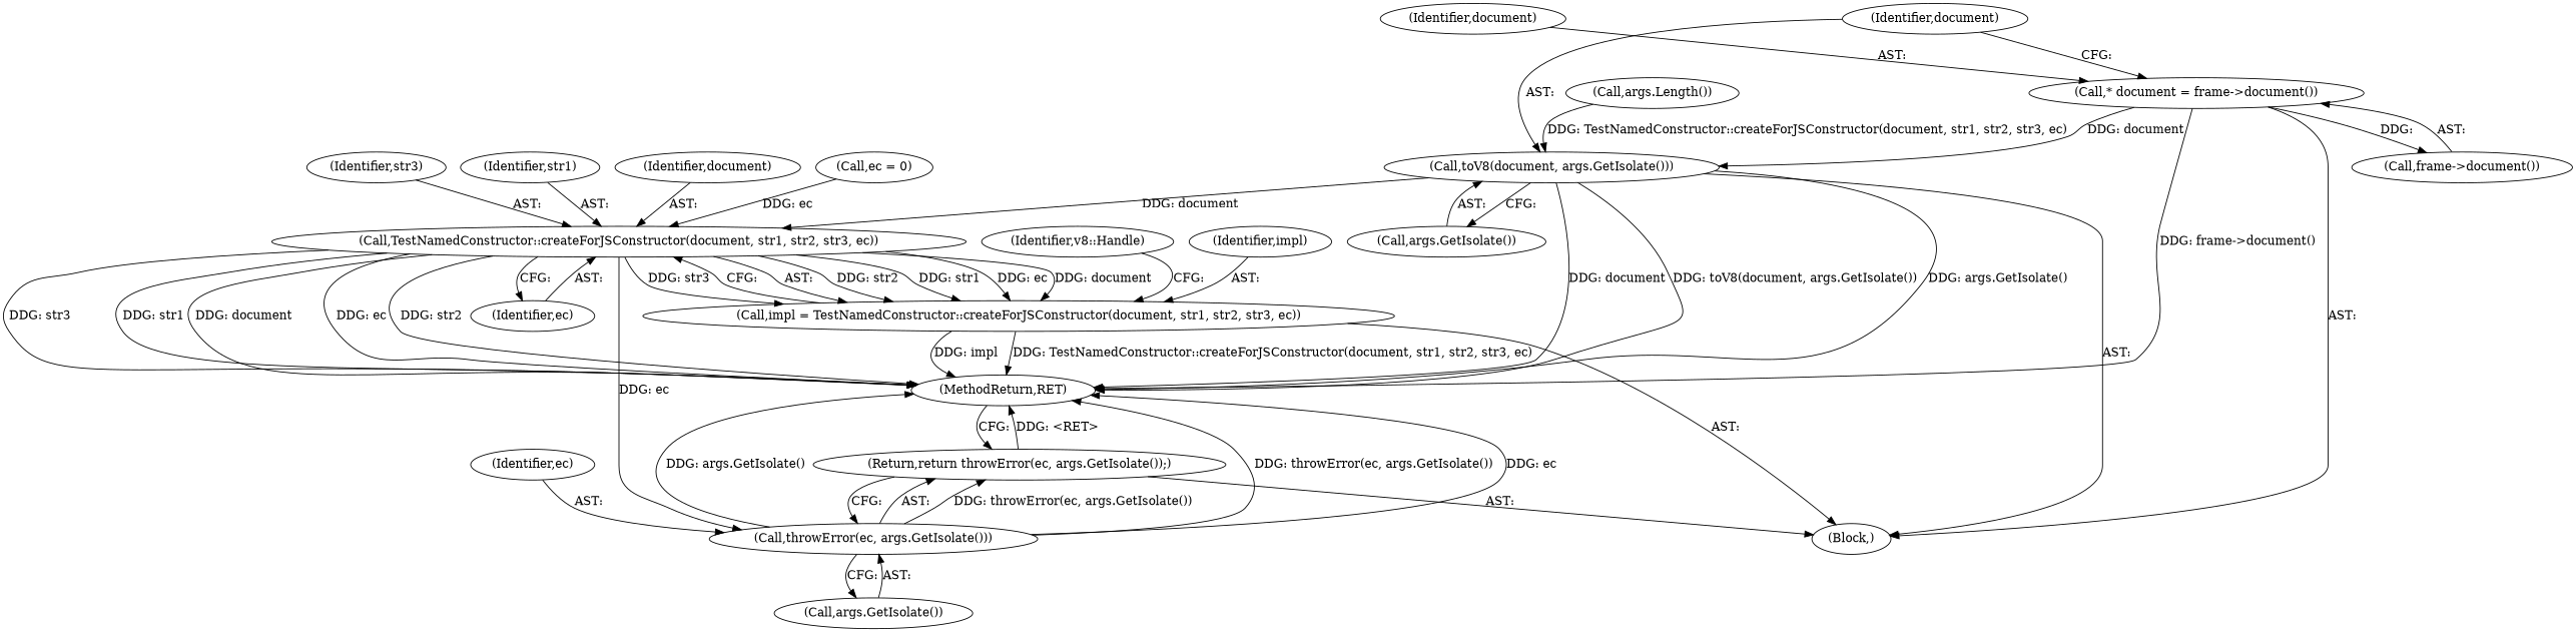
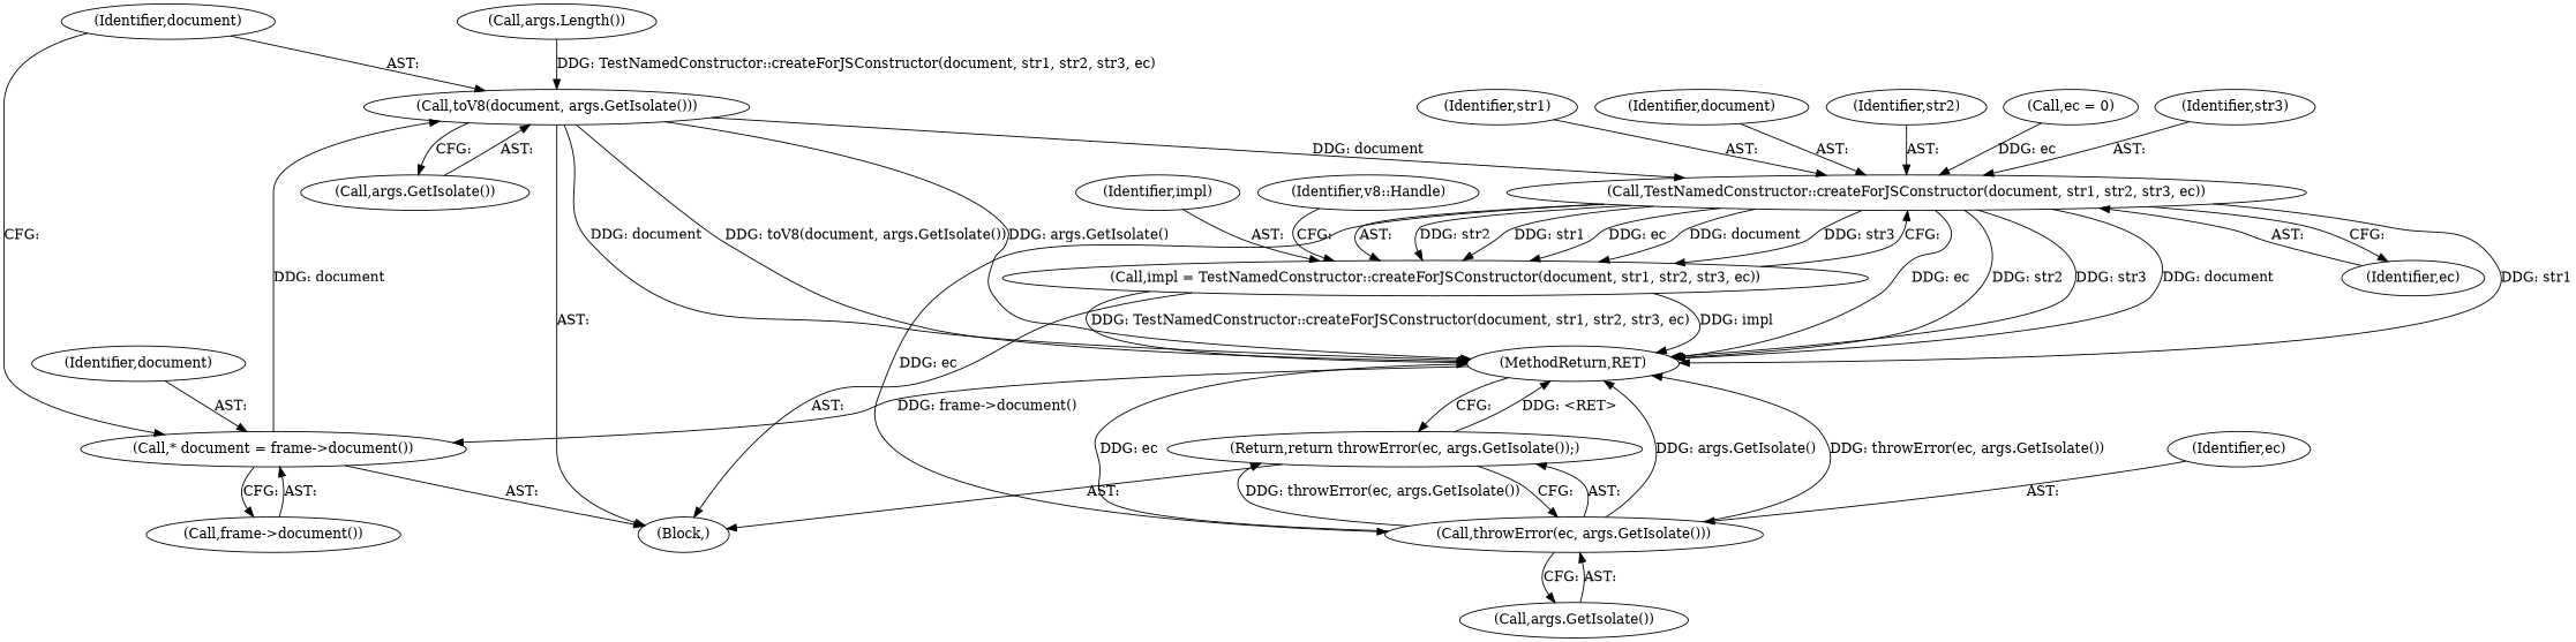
  digraph {
    fontname="DejaVu Serif"
    node [fontname="DejaVu Serif"]
    edge [fontname="DejaVu Serif"]
    n1 [label="(Call,toV8(document, args.GetIsolate()))"]
    n2 [label="(Call,TestNamedConstructor::createForJSConstructor(document, str1, str2, str3, ec))"]
    n3 [label="(Call,args.GetIsolate())"]
    n4 [label="(MethodReturn,RET)"]
    n5 [label="(Block,)"]
    n6 [label="(Call,impl = TestNamedConstructor::createForJSConstructor(document, str1, str2, str3, ec))"]
    n7 [label="(Call,throwError(ec, args.GetIsolate()))"]
    n8 [label="(Identifier,ec)"]
    n9 [label="(Return,return throwError(ec, args.GetIsolate());)"]
    n10 [label="(Call,* document = frame->document())"]
    n11 [label="(Call,frame->document())"]
    n12 [label="(Call,args.GetIsolate())"]
    n13 [label="(Identifier,str3)"]
    n14 [label="(Call,args.Length())"]
    n15 [label="(Identifier,ec)"]
    n16 [label="(Identifier,impl)"]
    n17 [label="(Identifier,str1)"]
    n18 [label="(Identifier,document)"]
    n19 [label="(Identifier,document)"]
+   n20 [label="(Identifier,str2)"]
    n21 [label="(Call,ec = 0)"]
    n22 [label="(Identifier,v8::Handle)"]
    n23 [label="(Identifier,document)"]
    n1 -> n2 [label="DDG: document"]
    n1 -> n3 [label="CFG: "]
    n1 -> n4 [label="DDG: document"]
    n1 -> n4 [label="DDG: toV8(document, args.GetIsolate())"]
    n1 -> n4 [label="DDG: args.GetIsolate()"]
    n1 -> n5 [label="AST: "]
    n2 -> n4 [label="DDG: str2"]
    n2 -> n4 [label="DDG: str3"]
    n2 -> n4 [label="DDG: document"]
    n2 -> n4 [label="DDG: str1"]
    n2 -> n4 [label="DDG: ec"]
    n2 -> n6 [label="AST: "]
    n2 -> n6 [label="DDG: str2"]
    n2 -> n6 [label="DDG: str1"]
    n2 -> n6 [label="DDG: ec"]
    n2 -> n6 [label="DDG: document"]
    n2 -> n6 [label="DDG: str3"]
    n2 -> n7 [label="DDG: ec"]
    n2 -> n8 [label="CFG: "]
    n3 -> n1 [label="AST: "]
    n4 -> n9 [label="CFG: "]
    n6 -> n2 [label="CFG: "]
    n6 -> n4 [label="DDG: impl"]
    n6 -> n4 [label="DDG: TestNamedConstructor::createForJSConstructor(document, str1, str2, str3, ec)"]
    n6 -> n5 [label="AST: "]
    n7 -> n4 [label="DDG: ec"]
    n7 -> n4 [label="DDG: args.GetIsolate()"]
    n7 -> n4 [label="DDG: throwError(ec, args.GetIsolate())"]
    n7 -> n9 [label="AST: "]
    n7 -> n9 [label="DDG: throwError(ec, args.GetIsolate())"]
    n7 -> n12 [label="CFG: "]
    n8 -> n2 [label="AST: "]
    n9 -> n4 [label="DDG: <RET>"]
    n9 -> n5 [label="AST: "]
    n9 -> n7 [label="CFG: "]
    n10 -> n1 [label="DDG: document"]
-   n10 -> n4 [label="DDG: frame->document()"]
+   n4 -> n10 [label="DDG: frame->document()"]
    n10 -> n5 [label="AST: "]
-   n10 -> n11 [label="DDG: "]
+   n10 -> n11 [label="CFG: "]
    n11 -> n10 [label="AST: "]
    n12 -> n7 [label="AST: "]
    n13 -> n2 [label="AST: "]
    n14 -> n1 [label="DDG: TestNamedConstructor::createForJSConstructor(document, str1, str2, str3, ec)"]
    n15 -> n7 [label="AST: "]
    n16 -> n6 [label="AST: "]
    n17 -> n2 [label="AST: "]
    n18 -> n2 [label="AST: "]
    n19 -> n10 [label="AST: "]
+   n20 -> n2 [label="AST: "]
    n21 -> n2 [label="DDG: ec"]
    n22 -> n6 [label="CFG: "]
    n23 -> n1 [label="AST: "]
    n23 -> n10 [label="CFG: "]
  }
